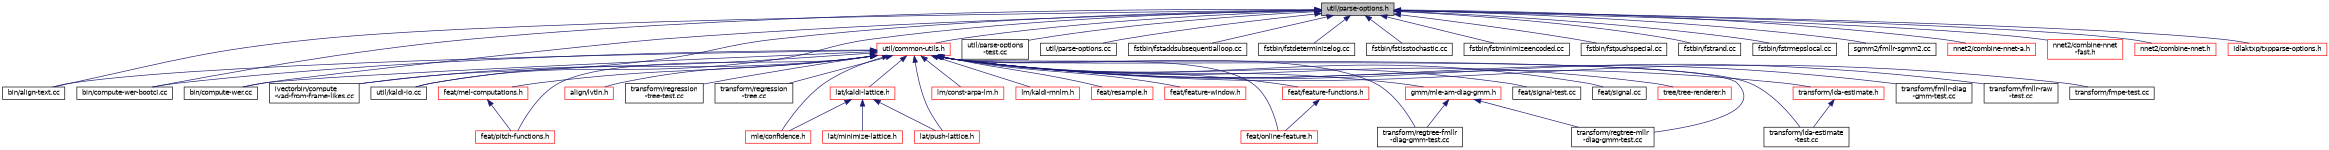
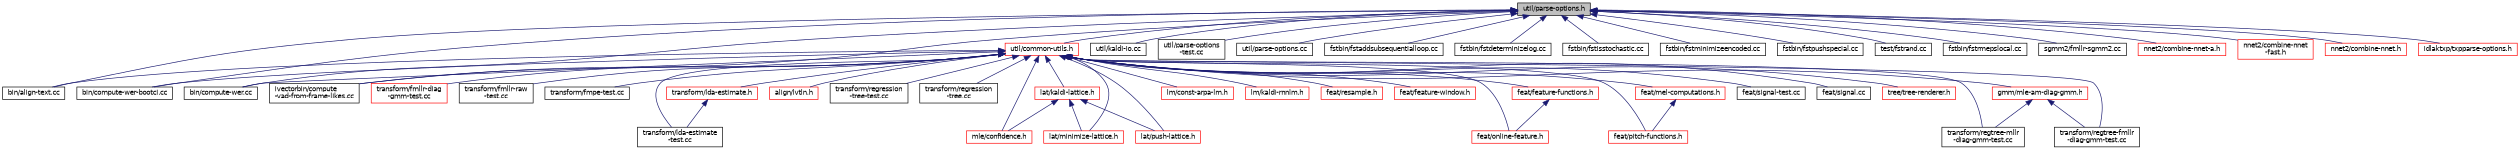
  digraph {
    node [color=black fillcolor=white fontname=Helvetica fontsize=10 shape=record style=filled]
    edge [color=midnightblue dir=back fontname=Helvetica fontsize=10 labelfontname=Helvetica labelfontsize=10 style=solid]
    n1 [fillcolor=grey75 fontcolor=black height=0.2 label="util/parse-options.h" width=0.4]
    n2 [color=red height=0.2 label="util/common-utils.h" width=0.4]
    n3 [height=0.2 label="bin/align-text.cc" width=0.4]
    n4 [height=0.2 label="bin/compute-wer-bootci.cc" width=0.4]
    n5 [height=0.2 label="bin/compute-wer.cc" width=0.4]
    n6 [height=0.2 label="ivectorbin/compute\l-vad-from-frame-likes.cc" width=0.4]
    n7 [height=0.2 label="util/kaldi-io.cc" width=0.4]
    n8 [height=0.2 label="util/parse-options\l-test.cc" width=0.4]
    n9 [height=0.2 label="util/parse-options.cc" width=0.4]
    n10 [height=0.2 label="fstbin/fstaddsubsequentialloop.cc" width=0.4]
    n11 [height=0.2 label="fstbin/fstdeterminizelog.cc" width=0.4]
    n12 [height=0.2 label="fstbin/fstisstochastic.cc" width=0.4]
    n13 [height=0.2 label="fstbin/fstminimizeencoded.cc" width=0.4]
    n14 [height=0.2 label="fstbin/fstpushspecial.cc" width=0.4]
-   n15 [height=0.2 label="fstbin/fstrand.cc" width=0.4]
+   n15 [height=0.2 label="test/fstrand.cc" width=0.4]
    n16 [height=0.2 label="fstbin/fstrmepslocal.cc" width=0.4]
    n17 [height=0.2 label="sgmm2/fmllr-sgmm2.cc" width=0.4]
    n18 [color=red height=0.2 label="nnet2/combine-nnet-a.h" width=0.4]
    n19 [color=red height=0.2 label="nnet2/combine-nnet\l-fast.h" width=0.4]
    n20 [color=red height=0.2 label="nnet2/combine-nnet.h" width=0.4]
    n21 [color=red height=0.2 label="idlaktxp/txpparse-options.h" width=0.4]
    n22 [color=red height=0.2 label="feat/resample.h" width=0.4]
    n23 [color=red height=0.2 label="feat/feature-window.h" width=0.4]
    n24 [color=red height=0.2 label="feat/feature-functions.h" width=0.4]
    n25 [color=red height=0.2 label="feat/online-feature.h" width=0.4]
    n26 [color=red height=0.2 label="feat/mel-computations.h" width=0.4]
    n27 [color=red height=0.2 label="feat/pitch-functions.h" width=0.4]
    n28 [height=0.2 label="feat/signal-test.cc" width=0.4]
    n29 [height=0.2 label="feat/signal.cc" width=0.4]
    n30 [color=red height=0.2 label="tree/tree-renderer.h" width=0.4]
    n31 [height=0.2 label="transform/regtree-mllr\l-diag-gmm-test.cc" width=0.4]
    n32 [color=red height=0.2 label="gmm/mle-am-diag-gmm.h" width=0.4]
    n33 [height=0.2 label="transform/regtree-fmllr\l-diag-gmm-test.cc" width=0.4]
-   n34 [height=0.2 label="transform/fmllr-diag\l-gmm-test.cc" width=0.4]
+   n34 [color=red height=0.2 label="transform/fmllr-diag\l-gmm-test.cc" width=0.4]
    n35 [height=0.2 label="transform/fmllr-raw\l-test.cc" width=0.4]
    n36 [height=0.2 label="transform/fmpe-test.cc" width=0.4]
    n37 [color=red height=0.2 label="transform/lda-estimate.h" width=0.4]
    n38 [height=0.2 label="transform/lda-estimate\l-test.cc" width=0.4]
    n39 [color=red height=0.2 label="align/lvtln.h" width=0.4]
    n40 [height=0.2 label="transform/regression\l-tree-test.cc" width=0.4]
    n41 [height=0.2 label="transform/regression\l-tree.cc" width=0.4]
    n42 [color=red height=0.2 label="lat/kaldi-lattice.h" width=0.4]
    n43 [color=red height=0.2 label="mle/confidence.h" width=0.4]
    n44 [color=red height=0.2 label="lat/minimize-lattice.h" width=0.4]
    n45 [color=red height=0.2 label="lat/push-lattice.h" width=0.4]
    n46 [color=red height=0.2 label="lm/const-arpa-lm.h" width=0.4]
    n47 [color=red height=0.2 label="lm/kaldi-rnnlm.h" width=0.4]
    n1 -> n2
    n1 -> n3
    n1 -> n4
    n1 -> n5
    n1 -> n6
    n1 -> n7
    n1 -> n8
    n1 -> n9
    n1 -> n10
    n1 -> n11
    n1 -> n12
    n1 -> n13
    n1 -> n14
    n1 -> n15
    n1 -> n16
    n1 -> n17
    n1 -> n18
    n1 -> n19
    n1 -> n20
    n1 -> n21
    n2 -> n3
    n2 -> n4
    n2 -> n5
    n2 -> n6
    n2 -> n22
    n2 -> n23
    n2 -> n24
    n2 -> n25
    n2 -> n26
    n2 -> n27
    n2 -> n28
    n2 -> n29
    n2 -> n30
    n2 -> n31
    n2 -> n32
    n2 -> n33
    n2 -> n34
    n2 -> n35
    n2 -> n36
    n2 -> n37
    n2 -> n38
    n2 -> n39
    n2 -> n40
    n2 -> n41
    n2 -> n42
    n2 -> n43
-   n2 -> n7
+   n2 -> n44
    n2 -> n45
    n2 -> n46
    n2 -> n47
    n24 -> n25
    n26 -> n27
    n32 -> n31
    n32 -> n33
    n37 -> n38
    n42 -> n43
    n42 -> n44
    n42 -> n45
  }
